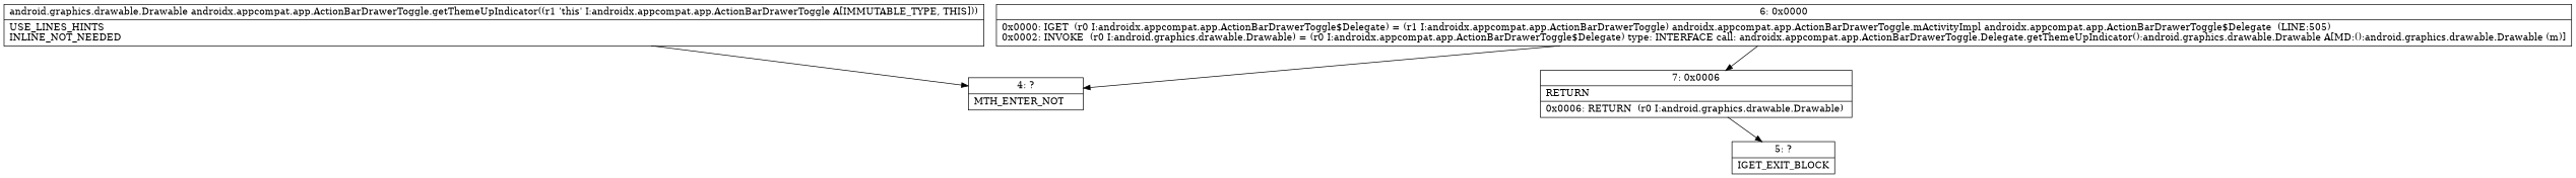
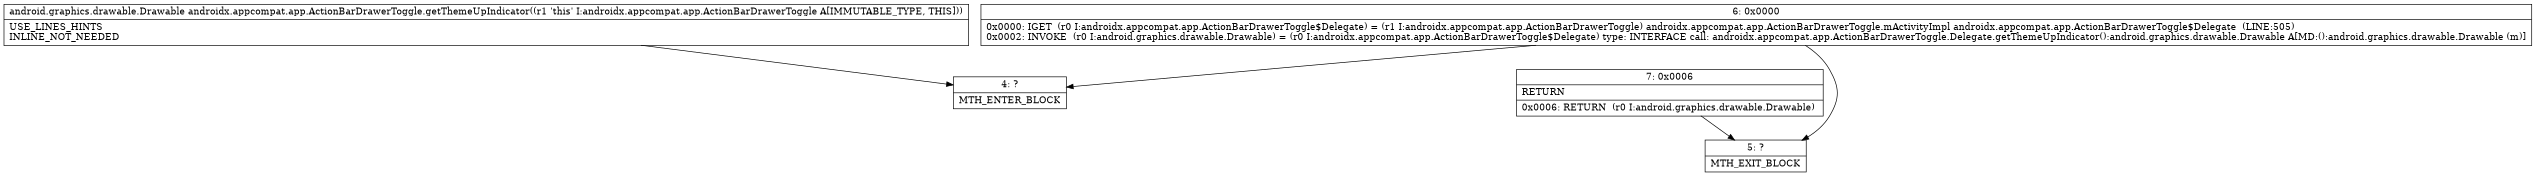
  digraph {
    node [shape=record]
-   n1 [label="{4\:\ ?|MTH_ENTER_NOT\l}"]
+   n1 [label="{4\:\ ?|MTH_ENTER_BLOCK\l}"]
    n2 [label="{6\:\ 0x0000|0x0000: IGET  (r0 I:androidx.appcompat.app.ActionBarDrawerToggle$Delegate) = (r1 I:androidx.appcompat.app.ActionBarDrawerToggle) androidx.appcompat.app.ActionBarDrawerToggle.mActivityImpl androidx.appcompat.app.ActionBarDrawerToggle$Delegate  (LINE:505)\l0x0002: INVOKE  (r0 I:android.graphics.drawable.Drawable) = (r0 I:androidx.appcompat.app.ActionBarDrawerToggle$Delegate) type: INTERFACE call: androidx.appcompat.app.ActionBarDrawerToggle.Delegate.getThemeUpIndicator():android.graphics.drawable.Drawable A[MD:():android.graphics.drawable.Drawable (m)]\l}"]
    n3 [label="{7\:\ 0x0006|RETURN\l|0x0006: RETURN  (r0 I:android.graphics.drawable.Drawable) \l}"]
-   n4 [label="{5\:\ ?|IGET_EXIT_BLOCK\l}"]
+   n4 [label="{5\:\ ?|MTH_EXIT_BLOCK\l}"]
    n5 [label="{android.graphics.drawable.Drawable androidx.appcompat.app.ActionBarDrawerToggle.getThemeUpIndicator((r1 'this' I:androidx.appcompat.app.ActionBarDrawerToggle A[IMMUTABLE_TYPE, THIS]))  | USE_LINES_HINTS\lINLINE_NOT_NEEDED\l}"]
    n2 -> n1
-   n2 -> n3
+   n2 -> n4
    n3 -> n4
    n5 -> n1
  }
